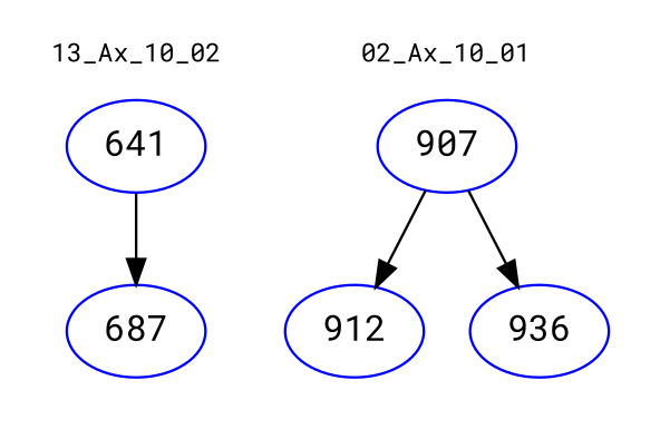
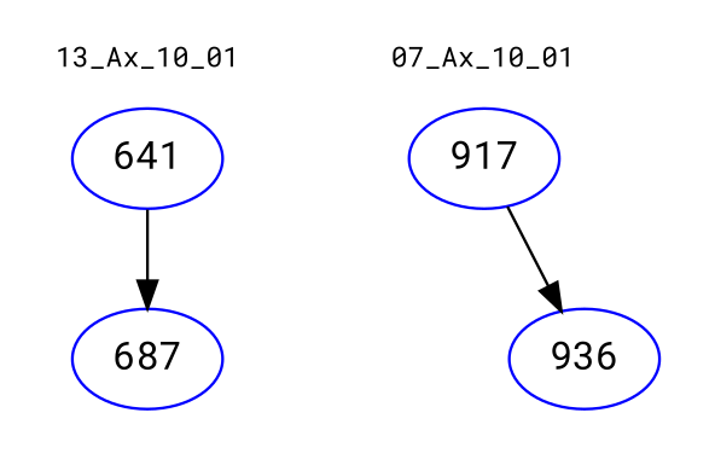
  digraph {
    fontname="Roboto Mono"
    node [color=blue fontname="Roboto Mono"]
    edge [color=black fontname="Roboto Mono"]
    n1 [label=641]
    n2 [label=687]
-   n3 [label=907]
-   n4 [label=912]
+   n3 [label=917]
    n5 [label=936]
    subgraph cluster_1 {
      color=white
      fontsize=10
-     label="13_Ax_10_02"
+     label="13_Ax_10_01"
      n1
      n2
    }
    subgraph cluster_2 {
      color=white
      fontsize=10
-     label="02_Ax_10_01"
+     label="07_Ax_10_01"
      n3
-     n4
      n5
    }
    n1 -> n2
-   n3 -> n4
    n3 -> n5
  }
